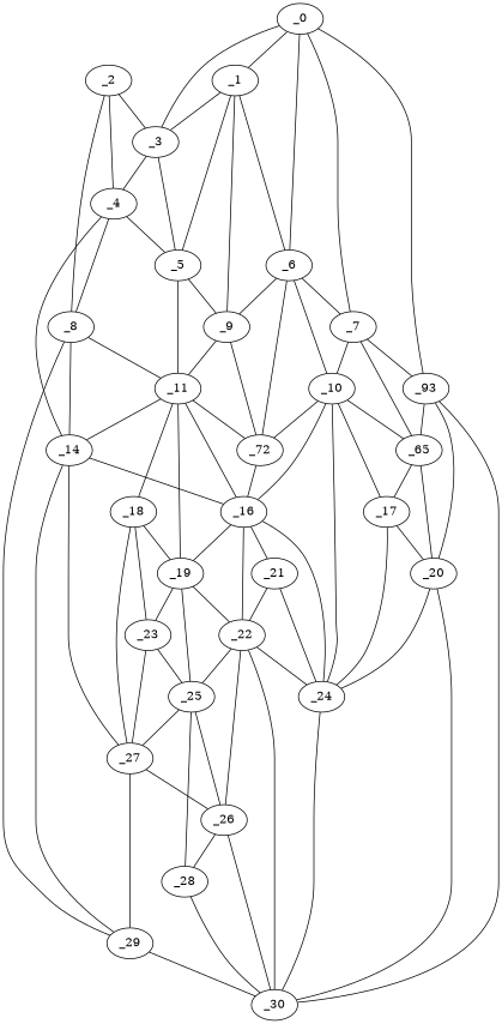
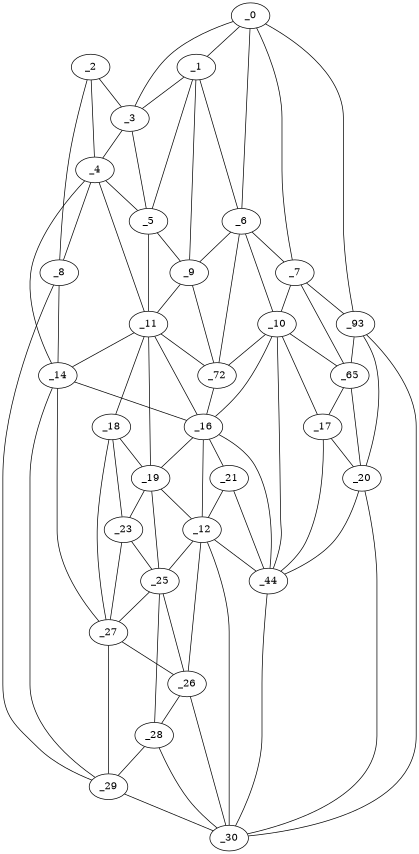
  graph {
    node [x=29 y=67]
    edge [valence=2]
    _0 [x=17]
    _1 [x=23 y=65]
    _3 [y=41]
    _6 [x=41 y=75]
    _7 [x=46 y=96]
    n6 [label=_93 x=58 y=111]
    _5 [x=39 y=45]
    _9 [x=50 y=66]
    _2 [y=11]
    _4 [x=37 y=27]
    _8 [x=47 y=6]
    _10 [x=56 y=83]
    n13 [label=_72 x=58 y=73]
    n14 [label=_65 x=59 y=106]
    _20 [x=74 y=97]
    _30 [x=118 y=78]
    _11 [x=57 y=49]
    _14 [x=59 y=14]
    _29 [x=104 y=18]
    _16 [x=68 y=72]
    _17 [x=69 y=97]
-   _24 [x=80 y=81]
+   _24 [x=80 y=81 label=_44]
    _18 [x=72 y=40]
    _19 [x=72 y=50]
    _27 [x=95 y=30]
    _21 [x=76 y=74]
-   _22 [x=77]
+   _22 [x=77 label=_12]
    _23 [x=79 y=41]
    _25 [x=87 y=48]
    _26 [x=90 y=49]
    _28 [x=98 y=43]
    _0 -- _1 [valence=1]
    _0 -- _3 [valence=1]
    _0 -- _6 [valence=1]
    _0 -- _7
    _0 -- n6 [valence=1]
    _1 -- _3
    _1 -- _6
    _1 -- _5
    _1 -- _9
    _3 -- _5
    _3 -- _4
    _6 -- _7
    _6 -- _9
    _6 -- _10
    _6 -- n13 [valence=1]
    _7 -- n6 [valence=1]
    _7 -- _10
    _7 -- n14
    n6 -- n14 [valence=1]
    n6 -- _20
    n6 -- _30 [valence=1]
    _5 -- _9
    _5 -- _11
    _9 -- n13 [valence=1]
    _9 -- _11
    _2 -- _3
    _2 -- _4 [valence=1]
    _2 -- _8 [valence=1]
    _4 -- _5 [valence=1]
    _4 -- _8
-   _8 -- _11
+   _4 -- _11
    _4 -- _14
    _8 -- _14 [valence=1]
    _8 -- _29 [valence=1]
    _10 -- n13
    _10 -- n14 [valence=1]
    _10 -- _16 [valence=1]
    _10 -- _17
    _10 -- _24 [valence=1]
    n13 -- _16
    n14 -- _20 [valence=1]
    n14 -- _17
    _20 -- _30
    _20 -- _24
    _11 -- n13 [valence=1]
    _11 -- _14
    _11 -- _16
    _11 -- _18
    _11 -- _19 [valence=1]
    _14 -- _29
    _14 -- _16
    _14 -- _27 [valence=1]
    _29 -- _30 [valence=1]
    _16 -- _24
    _16 -- _19 [valence=1]
    _16 -- _21 [valence=1]
    _16 -- _22
    _17 -- _20
    _17 -- _24
    _24 -- _30
    _18 -- _19
    _18 -- _27 [valence=1]
    _18 -- _23
    _19 -- _22 [valence=1]
    _19 -- _23 [valence=1]
    _19 -- _25
    _27 -- _29
    _27 -- _26 [valence=1]
    _21 -- _24
    _21 -- _22
    _22 -- _30
    _22 -- _24
    _22 -- _25
    _22 -- _26
    _23 -- _27 [valence=1]
    _23 -- _25
    _25 -- _27
    _25 -- _26 [valence=1]
    _25 -- _28 [valence=1]
    _26 -- _30 [valence=1]
    _26 -- _28
    _28 -- _30 [valence=1]
+   _28 -- _29
  }
